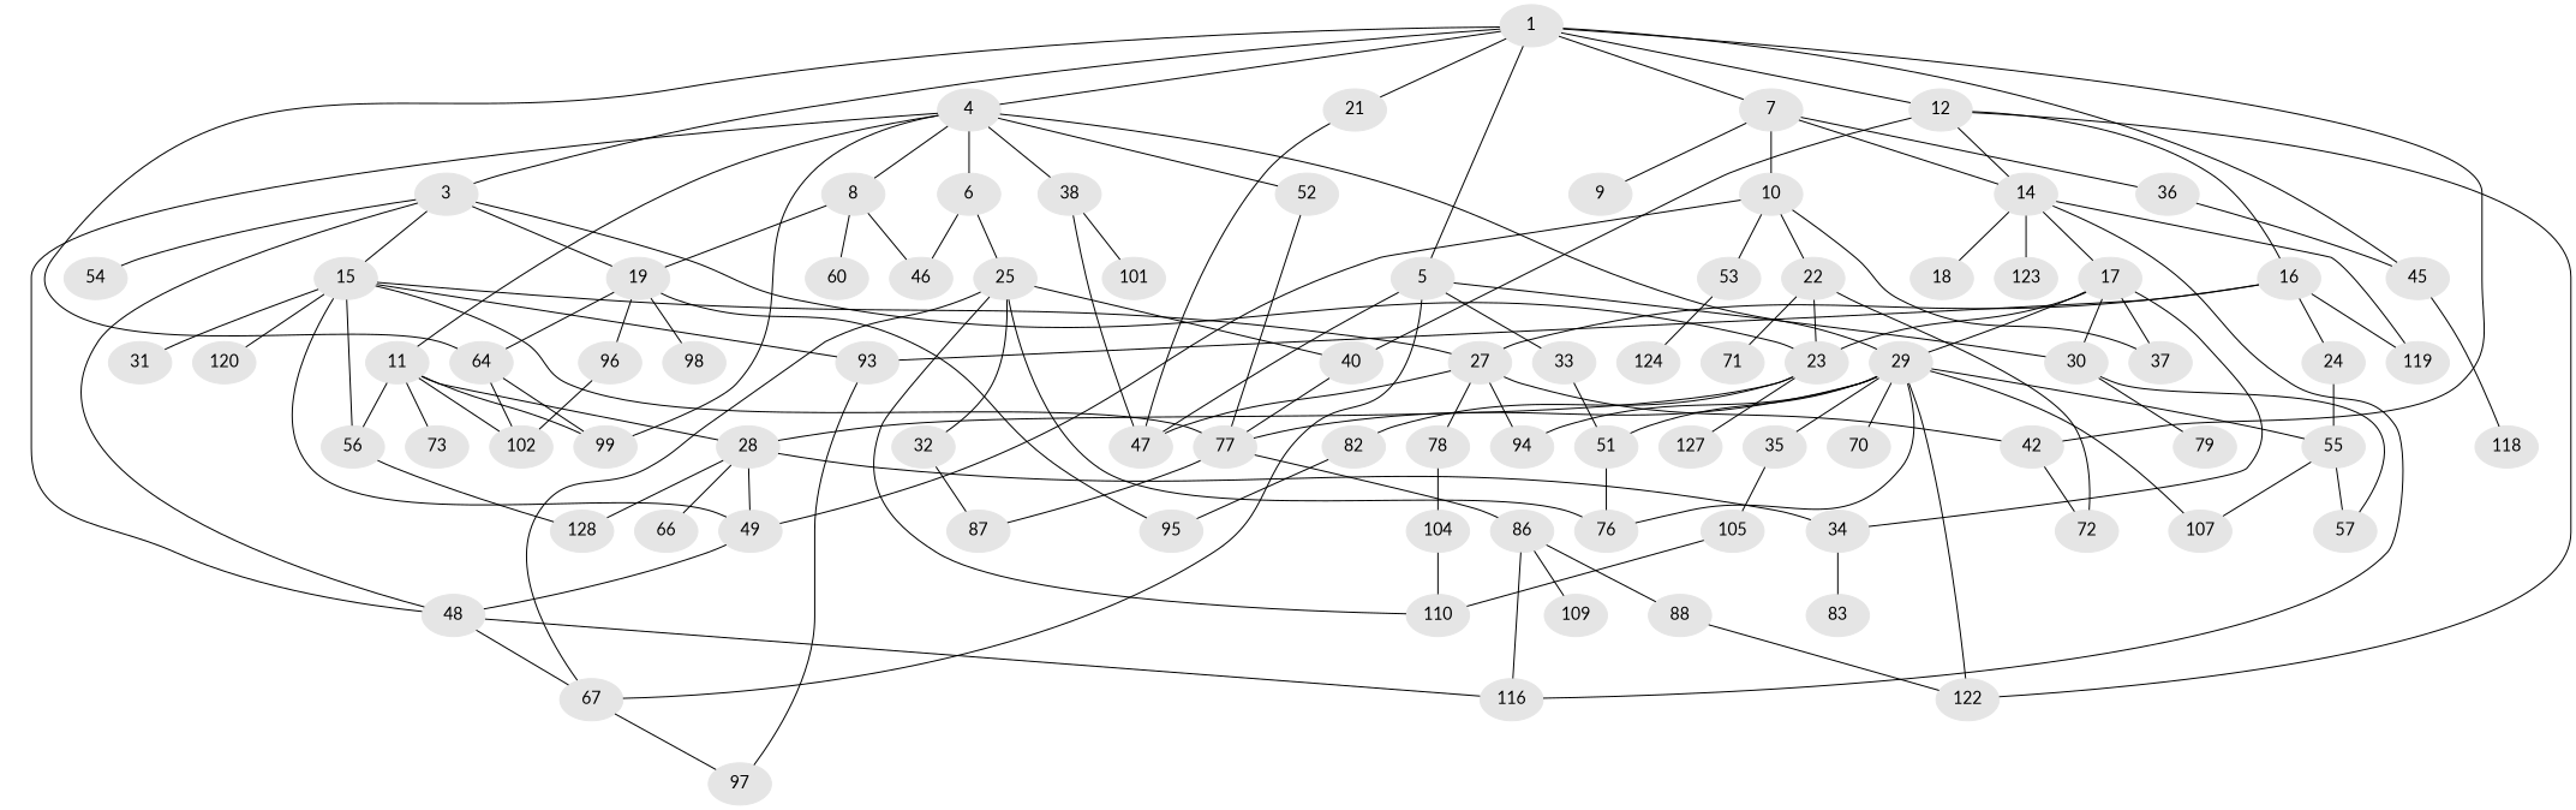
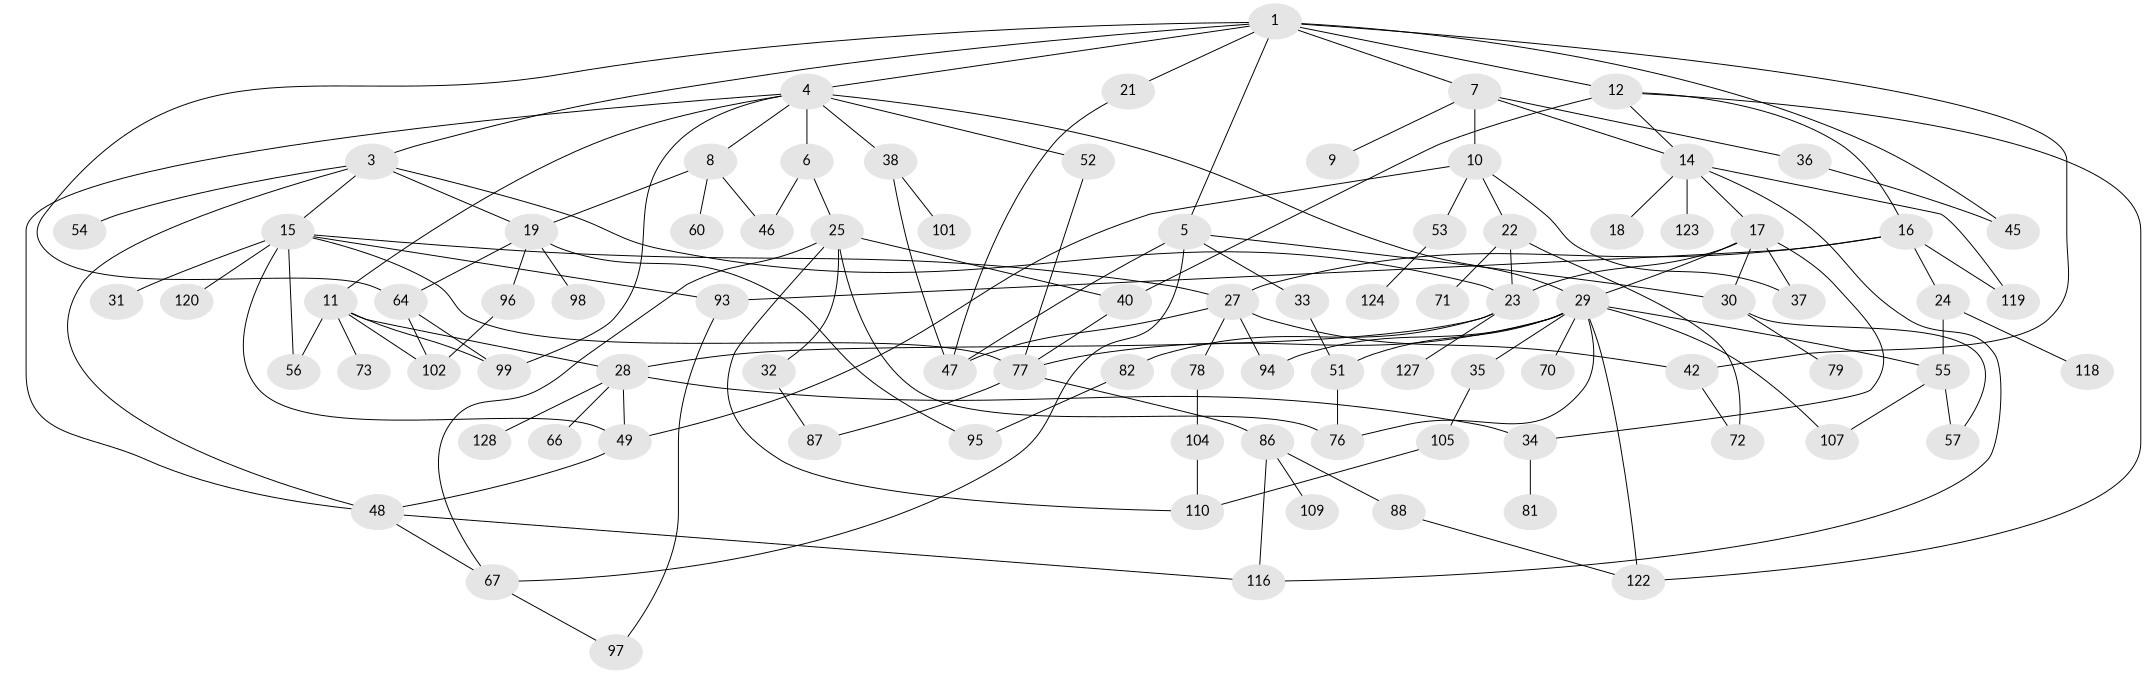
  graph {
    fontname=Lato
    node [color=gray90 fontname=Lato style=filled]
    edge [fontname=Lato]
    1 [super="+2"]
    3 [super="+20"]
    4 [super="+50"]
    5 [super="+61"]
    7 [super="+69"]
    12 [super="+81"]
    21
    42 [super="+43"]
    45 [super="+114"]
    64 [super="+117"]
    15 [super="+89"]
    19 [super="+26"]
    23 [super="+80"]
    54
    n15 [label=48 super="+62"]
    6
    8
    11 [super="+13"]
    29 [super="+68"]
    38 [super="+74"]
    52
    99 [super="+129"]
    30 [super="+65"]
    33 [super="+100"]
    47 [super="+121"]
    67 [super="+130"]
    9
    10 [super="+44"]
    14 [super="+41"]
    36
    16 [super="+125"]
    40
    122
    72
    118
    102
    49 [super="+112"]
    56 [super="+108"]
    27 [super="+63"]
    31
    93 [super="+111"]
    120
    77 [super="+84"]
    95 [super="+103"]
    96
    98
    28 [super="+39"]
    82
    127
    116
    25 [super="+90"]
    46 [super="+85"]
    60
    73
    55 [super="+92"]
    76 [super="+91"]
    94
    35
    51
    70
    107
    101
    79 [super="+115"]
    57 [super="+75"]
    97
    32
    110
    22 [super="+48"]
    37
    53 [super="+59"]
    17 [super="+106"]
    18
    119
    123
    71
    124
    34 [super="+113"]
    66
    128
    24
    78
-   83
+   83 [label=81]
    87
    104 [super="+126"]
    105
    86
    88
    109
    1 -- 3
    1 -- 4
    1 -- 5
    1 -- 7
    1 -- 12
    1 -- 21
    1 -- 42
    1 -- 45
    1 -- 64
    3 -- 15
    3 -- 19
    3 -- 23
    3 -- 54
    3 -- n15
    4 -- n15
    4 -- 6
    4 -- 8
    4 -- 11
    4 -- 29
    4 -- 38
    4 -- 52
    4 -- 99
    5 -- 30
    5 -- 33
    5 -- 47
    5 -- 67
    7 -- 9
    7 -- 10
    7 -- 14
    7 -- 36
    12 -- 14
    12 -- 16
    12 -- 40 [weight=2]
    12 -- 122
    21 -- 47
    42 -- 72
-   45 -- 118
+   24 -- 118
    64 -- 99 [weight=2]
    64 -- 102
    15 -- 49
    15 -- 56
    15 -- 27
    15 -- 31
    15 -- 93
    15 -- 120
    15 -- 77
    19 -- 64
    19 -- 95
    19 -- 96
    19 -- 98
    23 -- 28
    23 -- 82
    23 -- 127
    n15 -- 67
    n15 -- 116
    6 -- 25
    6 -- 46
    8 -- 19
    8 -- 46
    8 -- 60
    11 -- 99
    11 -- 102
    11 -- 56
    11 -- 28
    11 -- 73
    29 -- 122
    29 -- 77
    29 -- 55
    29 -- 76
    29 -- 94
    29 -- 35
    29 -- 51
    29 -- 70
    29 -- 107
    38 -- 47
    38 -- 101
    52 -- 77
    30 -- 79
    30 -- 57
    33 -- 51
    67 -- 97
    10 -- 49
    10 -- 22
    10 -- 37
    10 -- 53
    14 -- 116
    14 -- 17
    14 -- 18
    14 -- 119
    14 -- 123
    36 -- 45
    16 -- 27
    16 -- 93
    16 -- 119
    16 -- 24
    40 -- 77
    49 -- n15
-   56 -- 128
    27 -- 42
    27 -- 47 [weight=2]
    27 -- 94
    27 -- 78
    93 -- 97
    77 -- 87
    77 -- 86
    96 -- 102
    28 -- 49
    28 -- 34
    28 -- 66
    28 -- 128
    82 -- 95
    25 -- 67
    25 -- 40
    25 -- 76
    25 -- 32
    25 -- 110
    55 -- 107
    55 -- 57
    35 -- 105
    51 -- 76
    32 -- 87
    22 -- 23
    22 -- 72
    22 -- 71
    53 -- 124
    17 -- 23
    17 -- 29
    17 -- 30
    17 -- 37
    17 -- 34
    34 -- 83
    24 -- 55
    78 -- 104
    104 -- 110
    105 -- 110
    86 -- 116
    86 -- 88
    86 -- 109
    88 -- 122
  }
